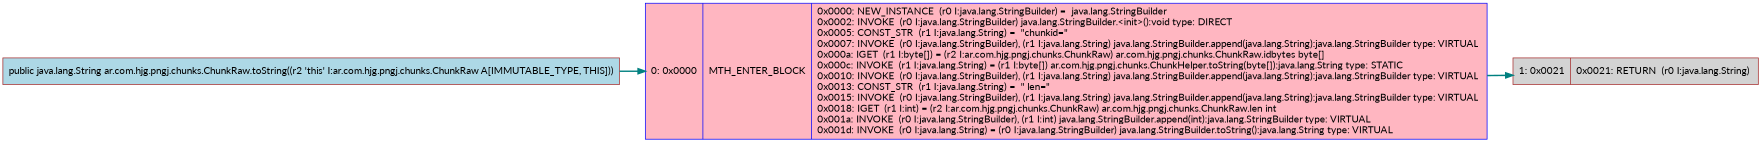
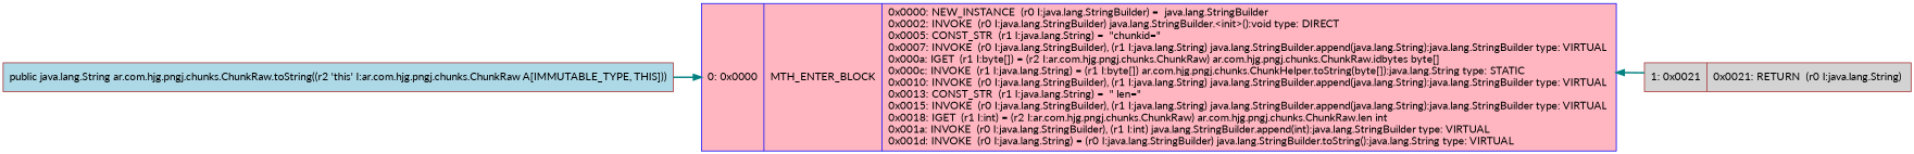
  digraph {
    rankdir=LR
    fontname=Lato
    node [shape=record style=filled color=brown fontname=Lato]
    edge [color=teal style=bold fontname=Lato]
    n1 [label="{0\:\ 0x0000|MTH_ENTER_BLOCK\l|0x0000: NEW_INSTANCE  (r0 I:java.lang.StringBuilder) =  java.lang.StringBuilder \l0x0002: INVOKE  (r0 I:java.lang.StringBuilder) java.lang.StringBuilder.\<init\>():void type: DIRECT \l0x0005: CONST_STR  (r1 I:java.lang.String) =  \"chunkid=\" \l0x0007: INVOKE  (r0 I:java.lang.StringBuilder), (r1 I:java.lang.String) java.lang.StringBuilder.append(java.lang.String):java.lang.StringBuilder type: VIRTUAL \l0x000a: IGET  (r1 I:byte[]) = (r2 I:ar.com.hjg.pngj.chunks.ChunkRaw) ar.com.hjg.pngj.chunks.ChunkRaw.idbytes byte[] \l0x000c: INVOKE  (r1 I:java.lang.String) = (r1 I:byte[]) ar.com.hjg.pngj.chunks.ChunkHelper.toString(byte[]):java.lang.String type: STATIC \l0x0010: INVOKE  (r0 I:java.lang.StringBuilder), (r1 I:java.lang.String) java.lang.StringBuilder.append(java.lang.String):java.lang.StringBuilder type: VIRTUAL \l0x0013: CONST_STR  (r1 I:java.lang.String) =  \" len=\" \l0x0015: INVOKE  (r0 I:java.lang.StringBuilder), (r1 I:java.lang.String) java.lang.StringBuilder.append(java.lang.String):java.lang.StringBuilder type: VIRTUAL \l0x0018: IGET  (r1 I:int) = (r2 I:ar.com.hjg.pngj.chunks.ChunkRaw) ar.com.hjg.pngj.chunks.ChunkRaw.len int \l0x001a: INVOKE  (r0 I:java.lang.StringBuilder), (r1 I:int) java.lang.StringBuilder.append(int):java.lang.StringBuilder type: VIRTUAL \l0x001d: INVOKE  (r0 I:java.lang.String) = (r0 I:java.lang.StringBuilder) java.lang.StringBuilder.toString():java.lang.String type: VIRTUAL \l}" fillcolor=lightpink color=blue]
    n2 [label="{1\:\ 0x0021|0x0021: RETURN  (r0 I:java.lang.String) \l}" fillcolor=lightgrey]
    n3 [label="{public java.lang.String ar.com.hjg.pngj.chunks.ChunkRaw.toString((r2 'this' I:ar.com.hjg.pngj.chunks.ChunkRaw A[IMMUTABLE_TYPE, THIS])) }" fillcolor=lightblue]
-   n1 -> n2
+   n2 -> n1
    n3 -> n1
  }
